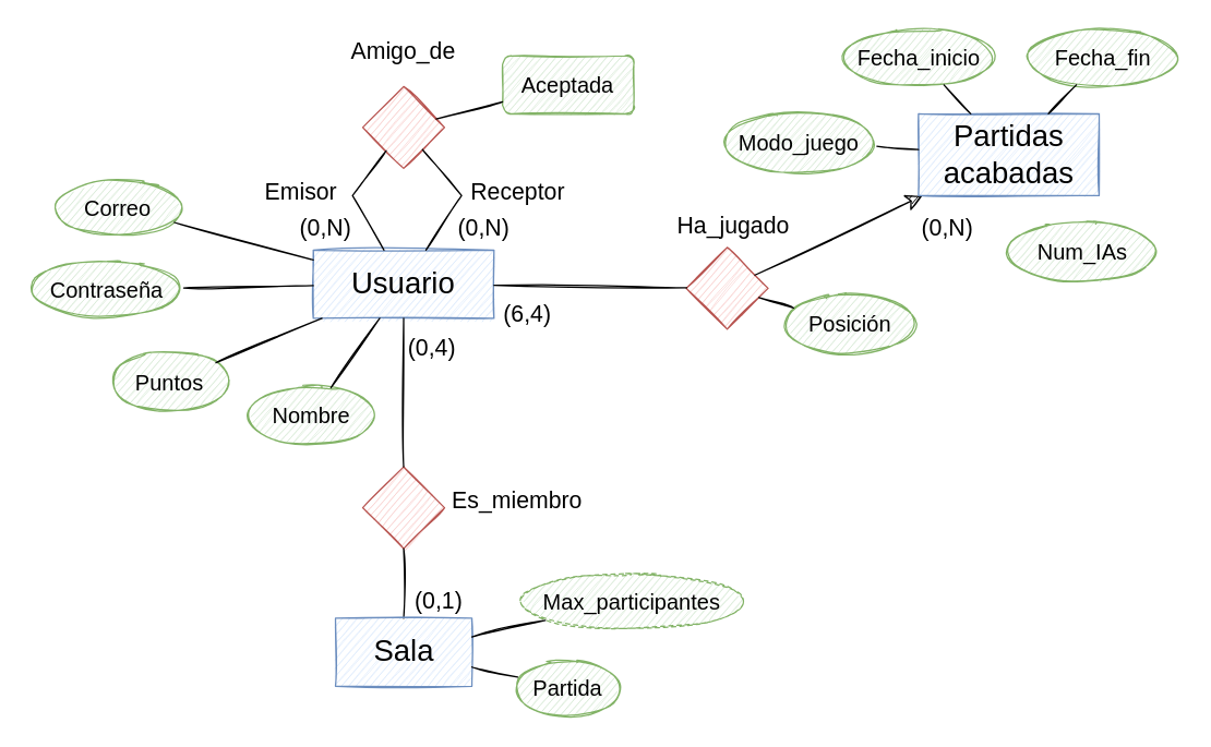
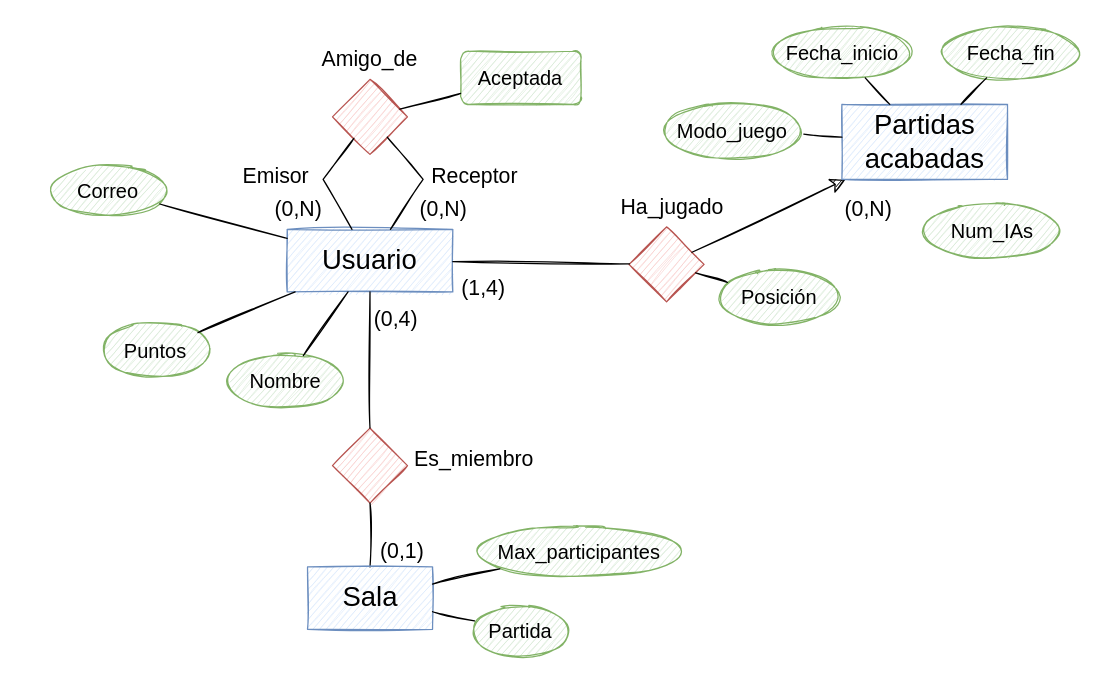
  <mxCell id="0" />
  <mxCell id="1" parent="0" />
  <mxCell id="2" value="Usuario" style="whiteSpace=wrap;html=1;fontSize=22;fillColor=#dae8fc;strokeColor=#6c8ebf;sketch=1;" parent="1" vertex="1"><mxGeometry x="229.25" y="183" width="132.5" height="50" as="geometry" /></mxCell>
  <mxCell id="3" value="Puntos" style="ellipse;whiteSpace=wrap;html=1;shadow=0;glass=0;fontSize=16;fillColor=#d5e8d4;strokeColor=#82b366;sketch=1;fontStyle=0" parent="1" vertex="1"><mxGeometry x="79.25" y="258.5" width="90" height="42" as="geometry" /></mxCell>
- <mxCell id="4" value="Contraseña" style="ellipse;whiteSpace=wrap;html=1;shadow=0;glass=0;fontSize=16;fillColor=#d5e8d4;strokeColor=#82b366;sketch=1;" parent="1" vertex="1"><mxGeometry x="20.5" y="190" width="113.75" height="43" as="geometry" /></mxCell>
  <mxCell id="5" style="rounded=0;orthogonalLoop=1;jettySize=auto;html=1;endArrow=none;endFill=0;sketch=1;" parent="1" source="3" target="2" edge="1"><mxGeometry relative="1" as="geometry"><mxPoint x="467.13" y="26" as="sourcePoint" /><mxPoint x="303.36" y="36.02" as="targetPoint" /></mxGeometry></mxCell>
- <mxCell id="6" style="rounded=0;orthogonalLoop=1;jettySize=auto;html=1;endArrow=none;endFill=0;sketch=1;" parent="1" source="4" target="2" edge="1"><mxGeometry relative="1" as="geometry"><mxPoint x="360.17" y="230.355" as="sourcePoint" /><mxPoint x="312.13" y="246.938" as="targetPoint" /></mxGeometry></mxCell>
  <mxCell id="7" value="" style="rhombus;whiteSpace=wrap;html=1;fontSize=18;fillColor=#f8cecc;strokeColor=#b85450;sketch=1;" parent="1" vertex="1"><mxGeometry x="265.5" y="342" width="60" height="60" as="geometry" /></mxCell>
  <mxCell id="8" value="" style="rounded=0;orthogonalLoop=1;jettySize=auto;html=1;endArrow=none;endFill=0;sketch=1;" parent="1" source="7" target="2" edge="1"><mxGeometry relative="1" as="geometry"><mxPoint x="81.115" y="189.745" as="sourcePoint" /><mxPoint x="21.998" y="21.93" as="targetPoint" /></mxGeometry></mxCell>
  <mxCell id="9" value="" style="rounded=0;orthogonalLoop=1;jettySize=auto;html=1;endArrow=none;endFill=0;sketch=1;startArrow=none;startFill=0;startSize=10;endSize=13;" parent="1" source="7" target="39" edge="1"><mxGeometry relative="1" as="geometry"><mxPoint x="83.5" y="313.25" as="sourcePoint" /><mxPoint x="286.826" y="562" as="targetPoint" /></mxGeometry></mxCell>
  <mxCell id="10" value="Es_miembro" style="text;html=1;strokeColor=none;fillColor=none;align=center;verticalAlign=middle;whiteSpace=wrap;rounded=0;fontSize=17;" parent="1" vertex="1"><mxGeometry x="339.25" y="353" width="80" height="30" as="geometry" /></mxCell>
  <mxCell id="11" value="Correo" style="ellipse;whiteSpace=wrap;html=1;shadow=0;glass=0;fontSize=16;fillColor=#d5e8d4;strokeColor=#82b366;sketch=1;" parent="1" vertex="1"><mxGeometry x="38" y="130.5" width="96.25" height="42.5" as="geometry" /></mxCell>
  <mxCell id="12" style="rounded=0;orthogonalLoop=1;jettySize=auto;html=1;endArrow=none;endFill=0;sketch=1;" parent="1" source="11" target="2" edge="1"><mxGeometry relative="1" as="geometry"><mxPoint x="357.085" y="171.849" as="sourcePoint" /><mxPoint x="331.482" y="195.5" as="targetPoint" /></mxGeometry></mxCell>
  <mxCell id="13" value="" style="rhombus;whiteSpace=wrap;html=1;fontSize=18;fillColor=#f8cecc;strokeColor=#b85450;sketch=1;" parent="1" vertex="1"><mxGeometry x="502.75" y="181" width="60" height="60" as="geometry" /></mxCell>
  <mxCell id="14" value="Ha_jugado" style="text;html=1;strokeColor=none;fillColor=none;align=center;verticalAlign=middle;whiteSpace=wrap;rounded=0;fontSize=17;" parent="1" vertex="1"><mxGeometry x="495.5" y="151" width="82.5" height="30" as="geometry" /></mxCell>
  <mxCell id="15" value="" style="rounded=0;orthogonalLoop=1;jettySize=auto;html=1;endArrow=none;endFill=0;sketch=1;" parent="1" source="13" target="2" edge="1"><mxGeometry relative="1" as="geometry"><mxPoint x="305.25" y="339.5" as="sourcePoint" /><mxPoint x="304.46" y="245.5" as="targetPoint" /></mxGeometry></mxCell>
  <mxCell id="16" value="" style="rounded=0;orthogonalLoop=1;jettySize=auto;html=1;endArrow=none;endFill=0;sketch=1;startArrow=classic;startFill=1;strokeWidth=1;targetPerimeterSpacing=0;sourcePerimeterSpacing=0;endSize=6;startSize=10;" parent="1" source="19" target="13" edge="1"><mxGeometry relative="1" as="geometry"><mxPoint x="499.419" y="249.831" as="sourcePoint" /><mxPoint x="370.5" y="230.456" as="targetPoint" /></mxGeometry></mxCell>
  <mxCell id="17" value="Nombre" style="ellipse;whiteSpace=wrap;html=1;shadow=0;glass=0;fontSize=16;fillColor=#d5e8d4;strokeColor=#82b366;sketch=1;" vertex="1" parent="1"><mxGeometry x="179.75" y="283" width="96.25" height="42.5" as="geometry" /></mxCell>
  <mxCell id="18" style="rounded=0;orthogonalLoop=1;jettySize=auto;html=1;endArrow=none;endFill=0;sketch=1;" edge="1" parent="1" source="17" target="2"><mxGeometry relative="1" as="geometry"><mxPoint x="282.659" y="145.303" as="sourcePoint" /><mxPoint x="297.667" y="193" as="targetPoint" /></mxGeometry></mxCell>
  <mxCell id="19" value="Partidas acabadas" style="whiteSpace=wrap;html=1;fontSize=22;fillColor=#dae8fc;strokeColor=#6c8ebf;sketch=1;" vertex="1" parent="1"><mxGeometry x="673" y="83" width="132.5" height="60" as="geometry" /></mxCell>
  <mxCell id="20" value="" style="rhombus;whiteSpace=wrap;html=1;fontSize=18;fillColor=#f8cecc;strokeColor=#b85450;sketch=1;" vertex="1" parent="1"><mxGeometry x="265.5" y="63" width="60" height="60" as="geometry" /></mxCell>
  <mxCell id="21" style="rounded=0;orthogonalLoop=1;jettySize=auto;html=1;endArrow=none;endFill=0;sketch=1;" edge="1" parent="1" source="20" target="2"><mxGeometry relative="1" as="geometry"><mxPoint x="193.145" y="170.405" as="sourcePoint" /><mxPoint x="246.199" y="193" as="targetPoint" /><Array as="points"><mxPoint x="258" y="143" /></Array></mxGeometry></mxCell>
  <mxCell id="22" style="rounded=0;orthogonalLoop=1;jettySize=auto;html=1;endArrow=none;endFill=0;sketch=1;" edge="1" parent="1" source="20" target="2"><mxGeometry relative="1" as="geometry"><mxPoint x="293.962" y="121.462" as="sourcePoint" /><mxPoint x="288.455" y="193" as="targetPoint" /><Array as="points"><mxPoint x="338" y="143" /></Array></mxGeometry></mxCell>
- <mxCell id="23" value="Amigo_de" style="text;html=1;strokeColor=none;fillColor=none;align=center;verticalAlign=middle;whiteSpace=wrap;rounded=0;fontSize=17;" vertex="1" parent="1"><mxGeometry x="254.88" y="23" width="81.25" height="30" as="geometry" /></mxCell>
+ <mxCell id="23" value="Amigo_de" style="text;html=1;strokeColor=none;fillColor=none;align=center;verticalAlign=middle;whiteSpace=wrap;rounded=0;fontSize=17;" vertex="1" parent="1"><mxGeometry x="254.88" y="33" width="81.25" height="30" as="geometry" /></mxCell>
  <mxCell id="24" value="Aceptada" style="whiteSpace=wrap;html=1;shadow=0;glass=0;fontSize=16;fillColor=#d5e8d4;strokeColor=#82b366;sketch=1;rounded=1;" vertex="1" parent="1"><mxGeometry x="368" y="40.5" width="96.25" height="42.5" as="geometry" /></mxCell>
  <mxCell id="25" style="rounded=0;orthogonalLoop=1;jettySize=auto;html=1;endArrow=none;endFill=0;sketch=1;" edge="1" parent="1" source="24" target="20"><mxGeometry relative="1" as="geometry"><mxPoint x="192.981" y="170.461" as="sourcePoint" /><mxPoint x="246.199" y="193" as="targetPoint" /></mxGeometry></mxCell>
  <mxCell id="26" value="(0,N)" style="text;html=1;strokeColor=none;fillColor=none;align=center;verticalAlign=middle;whiteSpace=wrap;rounded=0;fontSize=17;" vertex="1" parent="1"><mxGeometry x="198" y="153" width="81.25" height="30" as="geometry" /></mxCell>
  <mxCell id="27" value="(0,N)" style="text;html=1;strokeColor=none;fillColor=none;align=center;verticalAlign=middle;whiteSpace=wrap;rounded=0;fontSize=17;" vertex="1" parent="1"><mxGeometry x="314.25" y="153" width="81.25" height="30" as="geometry" /></mxCell>
  <mxCell id="28" value="Receptor" style="text;html=1;strokeColor=none;fillColor=none;align=center;verticalAlign=middle;whiteSpace=wrap;rounded=0;fontSize=17;" vertex="1" parent="1"><mxGeometry x="339.25" y="125.5" width="81.25" height="30" as="geometry" /></mxCell>
  <mxCell id="29" value="Emisor" style="text;html=1;strokeColor=none;fillColor=none;align=center;verticalAlign=middle;whiteSpace=wrap;rounded=0;fontSize=17;" vertex="1" parent="1"><mxGeometry x="179.75" y="125.5" width="81.25" height="30" as="geometry" /></mxCell>
  <mxCell id="30" value="Fecha_inicio" style="ellipse;whiteSpace=wrap;html=1;shadow=0;glass=0;fontSize=16;fillColor=#d5e8d4;strokeColor=#82b366;sketch=1;" vertex="1" parent="1"><mxGeometry x="615.5" y="20.5" width="115" height="42.5" as="geometry" /></mxCell>
  <mxCell id="31" value="Fecha_fin" style="ellipse;whiteSpace=wrap;html=1;shadow=0;glass=0;fontSize=16;fillColor=#d5e8d4;strokeColor=#82b366;sketch=1;" vertex="1" parent="1"><mxGeometry x="750.5" y="20.5" width="115" height="42.5" as="geometry" /></mxCell>
  <mxCell id="32" style="rounded=0;orthogonalLoop=1;jettySize=auto;html=1;endArrow=none;endFill=0;sketch=1;" edge="1" parent="1" source="19" target="30"><mxGeometry relative="1" as="geometry"><mxPoint x="171.751" y="260.393" as="sourcePoint" /><mxPoint x="239.25" y="238.891" as="targetPoint" /></mxGeometry></mxCell>
  <mxCell id="33" style="rounded=0;orthogonalLoop=1;jettySize=auto;html=1;endArrow=none;endFill=0;sketch=1;" edge="1" parent="1" source="19" target="31"><mxGeometry relative="1" as="geometry"><mxPoint x="721.35" y="93" as="sourcePoint" /><mxPoint x="701.679" y="71.848" as="targetPoint" /></mxGeometry></mxCell>
- <mxCell id="34" value="(6,4)" style="text;html=1;strokeColor=none;fillColor=none;align=center;verticalAlign=middle;whiteSpace=wrap;rounded=0;fontSize=17;" vertex="1" parent="1"><mxGeometry x="345.5" y="216" width="81.25" height="30" as="geometry" /></mxCell>
+ <mxCell id="34" value="(1,4)" style="text;html=1;strokeColor=none;fillColor=none;align=center;verticalAlign=middle;whiteSpace=wrap;rounded=0;fontSize=17;" vertex="1" parent="1"><mxGeometry x="345.5" y="216" width="81.25" height="30" as="geometry" /></mxCell>
  <mxCell id="35" value="(0,N)" style="text;html=1;strokeColor=none;fillColor=none;align=center;verticalAlign=middle;whiteSpace=wrap;rounded=0;fontSize=17;" vertex="1" parent="1"><mxGeometry x="654.25" y="153" width="81.25" height="30" as="geometry" /></mxCell>
  <mxCell id="36" value="Num_IAs" style="ellipse;whiteSpace=wrap;html=1;shadow=0;glass=0;fontSize=16;fillColor=#d5e8d4;strokeColor=#82b366;sketch=1;" vertex="1" parent="1"><mxGeometry x="735.5" y="163" width="115" height="42.5" as="geometry" /></mxCell>
  <mxCell id="37" value="Posición" style="ellipse;whiteSpace=wrap;html=1;shadow=0;glass=0;fontSize=16;fillColor=#d5e8d4;strokeColor=#82b366;sketch=1;" vertex="1" parent="1"><mxGeometry x="573" y="216" width="100" height="42.5" as="geometry" /></mxCell>
  <mxCell id="38" value="" style="rounded=0;orthogonalLoop=1;jettySize=auto;html=1;endArrow=none;endFill=0;sketch=1;" edge="1" parent="1" source="37" target="13"><mxGeometry relative="1" as="geometry"><mxPoint x="305.5" y="367" as="sourcePoint" /><mxPoint x="305.5" y="243" as="targetPoint" /></mxGeometry></mxCell>
  <mxCell id="39" value="Sala" style="whiteSpace=wrap;html=1;fontSize=22;fillColor=#dae8fc;strokeColor=#6c8ebf;sketch=1;" vertex="1" parent="1"><mxGeometry x="245.51" y="453" width="100" height="50" as="geometry" /></mxCell>
  <mxCell id="40" value="Modo_juego" style="ellipse;whiteSpace=wrap;html=1;shadow=0;glass=0;fontSize=16;fillColor=#d5e8d4;strokeColor=#82b366;sketch=1;" vertex="1" parent="1"><mxGeometry x="528" y="83" width="115" height="42.5" as="geometry" /></mxCell>
  <mxCell id="41" style="rounded=0;orthogonalLoop=1;jettySize=auto;html=1;endArrow=none;endFill=0;sketch=1;" edge="1" parent="1" source="40" target="19"><mxGeometry relative="1" as="geometry"><mxPoint x="771.899" y="153" as="sourcePoint" /><mxPoint x="787.586" y="173.778" as="targetPoint" /></mxGeometry></mxCell>
- <mxCell id="42" value="Max_participantes" style="ellipse;whiteSpace=wrap;html=1;shadow=0;glass=0;fontSize=16;fillColor=#d5e8d4;strokeColor=#82b366;sketch=1;dashed=1;" vertex="1" parent="1"><mxGeometry x="378" y="419.25" width="170" height="42.5" as="geometry" /></mxCell>
+ <mxCell id="42" value="Max_participantes" style="ellipse;whiteSpace=wrap;html=1;shadow=0;glass=0;fontSize=16;fillColor=#d5e8d4;strokeColor=#82b366;sketch=1;" vertex="1" parent="1"><mxGeometry x="378" y="419.25" width="170" height="42.5" as="geometry" /></mxCell>
  <mxCell id="43" value="" style="rounded=0;orthogonalLoop=1;jettySize=auto;html=1;endArrow=none;endFill=0;sketch=1;" edge="1" parent="1" source="39" target="42"><mxGeometry relative="1" as="geometry"><mxPoint x="305.5" y="367" as="sourcePoint" /><mxPoint x="305.5" y="243" as="targetPoint" /></mxGeometry></mxCell>
  <mxCell id="44" value="Partida" style="ellipse;whiteSpace=wrap;html=1;shadow=0;glass=0;fontSize=16;fillColor=#d5e8d4;strokeColor=#82b366;sketch=1;" vertex="1" parent="1"><mxGeometry x="376.13" y="483" width="80" height="42.5" as="geometry" /></mxCell>
  <mxCell id="45" value="" style="rounded=0;orthogonalLoop=1;jettySize=auto;html=1;endArrow=none;endFill=0;sketch=1;" edge="1" parent="1" source="39" target="44"><mxGeometry relative="1" as="geometry"><mxPoint x="355.51" y="475.644" as="sourcePoint" /><mxPoint x="422.326" y="459.132" as="targetPoint" /></mxGeometry></mxCell>
  <mxCell id="46" value="(0,4)" style="text;html=1;strokeColor=none;fillColor=none;align=center;verticalAlign=middle;whiteSpace=wrap;rounded=0;fontSize=17;" vertex="1" parent="1"><mxGeometry x="276" y="241" width="81.25" height="30" as="geometry" /></mxCell>
  <mxCell id="47" value="(0,1)" style="text;html=1;strokeColor=none;fillColor=none;align=center;verticalAlign=middle;whiteSpace=wrap;rounded=0;fontSize=17;" vertex="1" parent="1"><mxGeometry x="280.5" y="425.5" width="81.25" height="30" as="geometry" /></mxCell>
